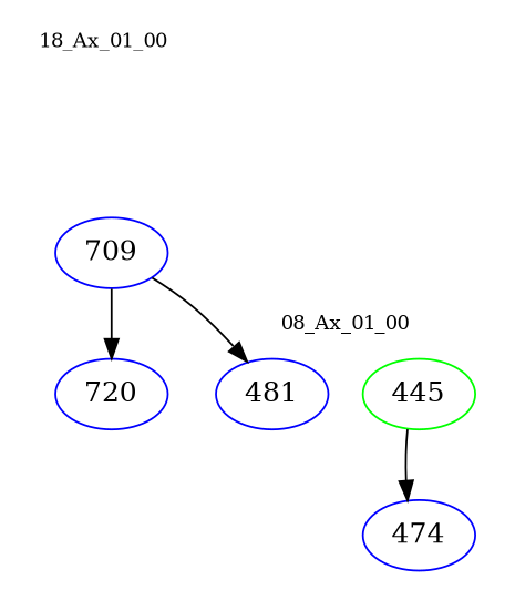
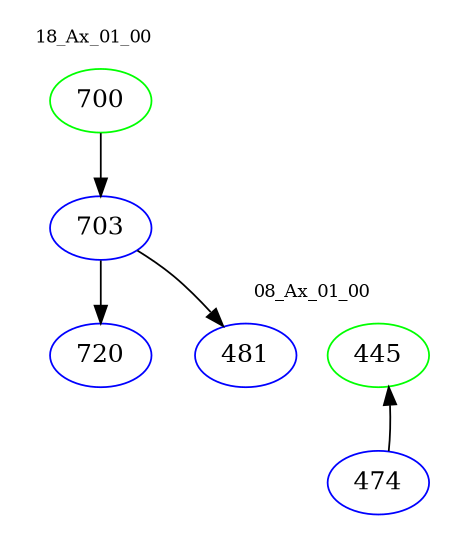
  digraph {
    node [color=blue]
    edge [color=black]
    n1 [color=green label=445]
    n2 [label=474]
    n3 [label=481]
-   n5 [label=709]
+   n4 [color=green label=700]
+   n5 [label=703]
    n6 [label=720]
    subgraph cluster_1 {
      color=white
      fontsize=10
      label="08_Ax_01_00"
      n1
      n2
      n3
    }
    subgraph cluster_2 {
      color=white
      fontsize=10
      label="18_Ax_01_00"
+     n4
      n5
      n6
    }
-   n1 -> n2
+   n2 -> n1
+   n4 -> n5
    n5 -> n3
    n5 -> n6
  }
